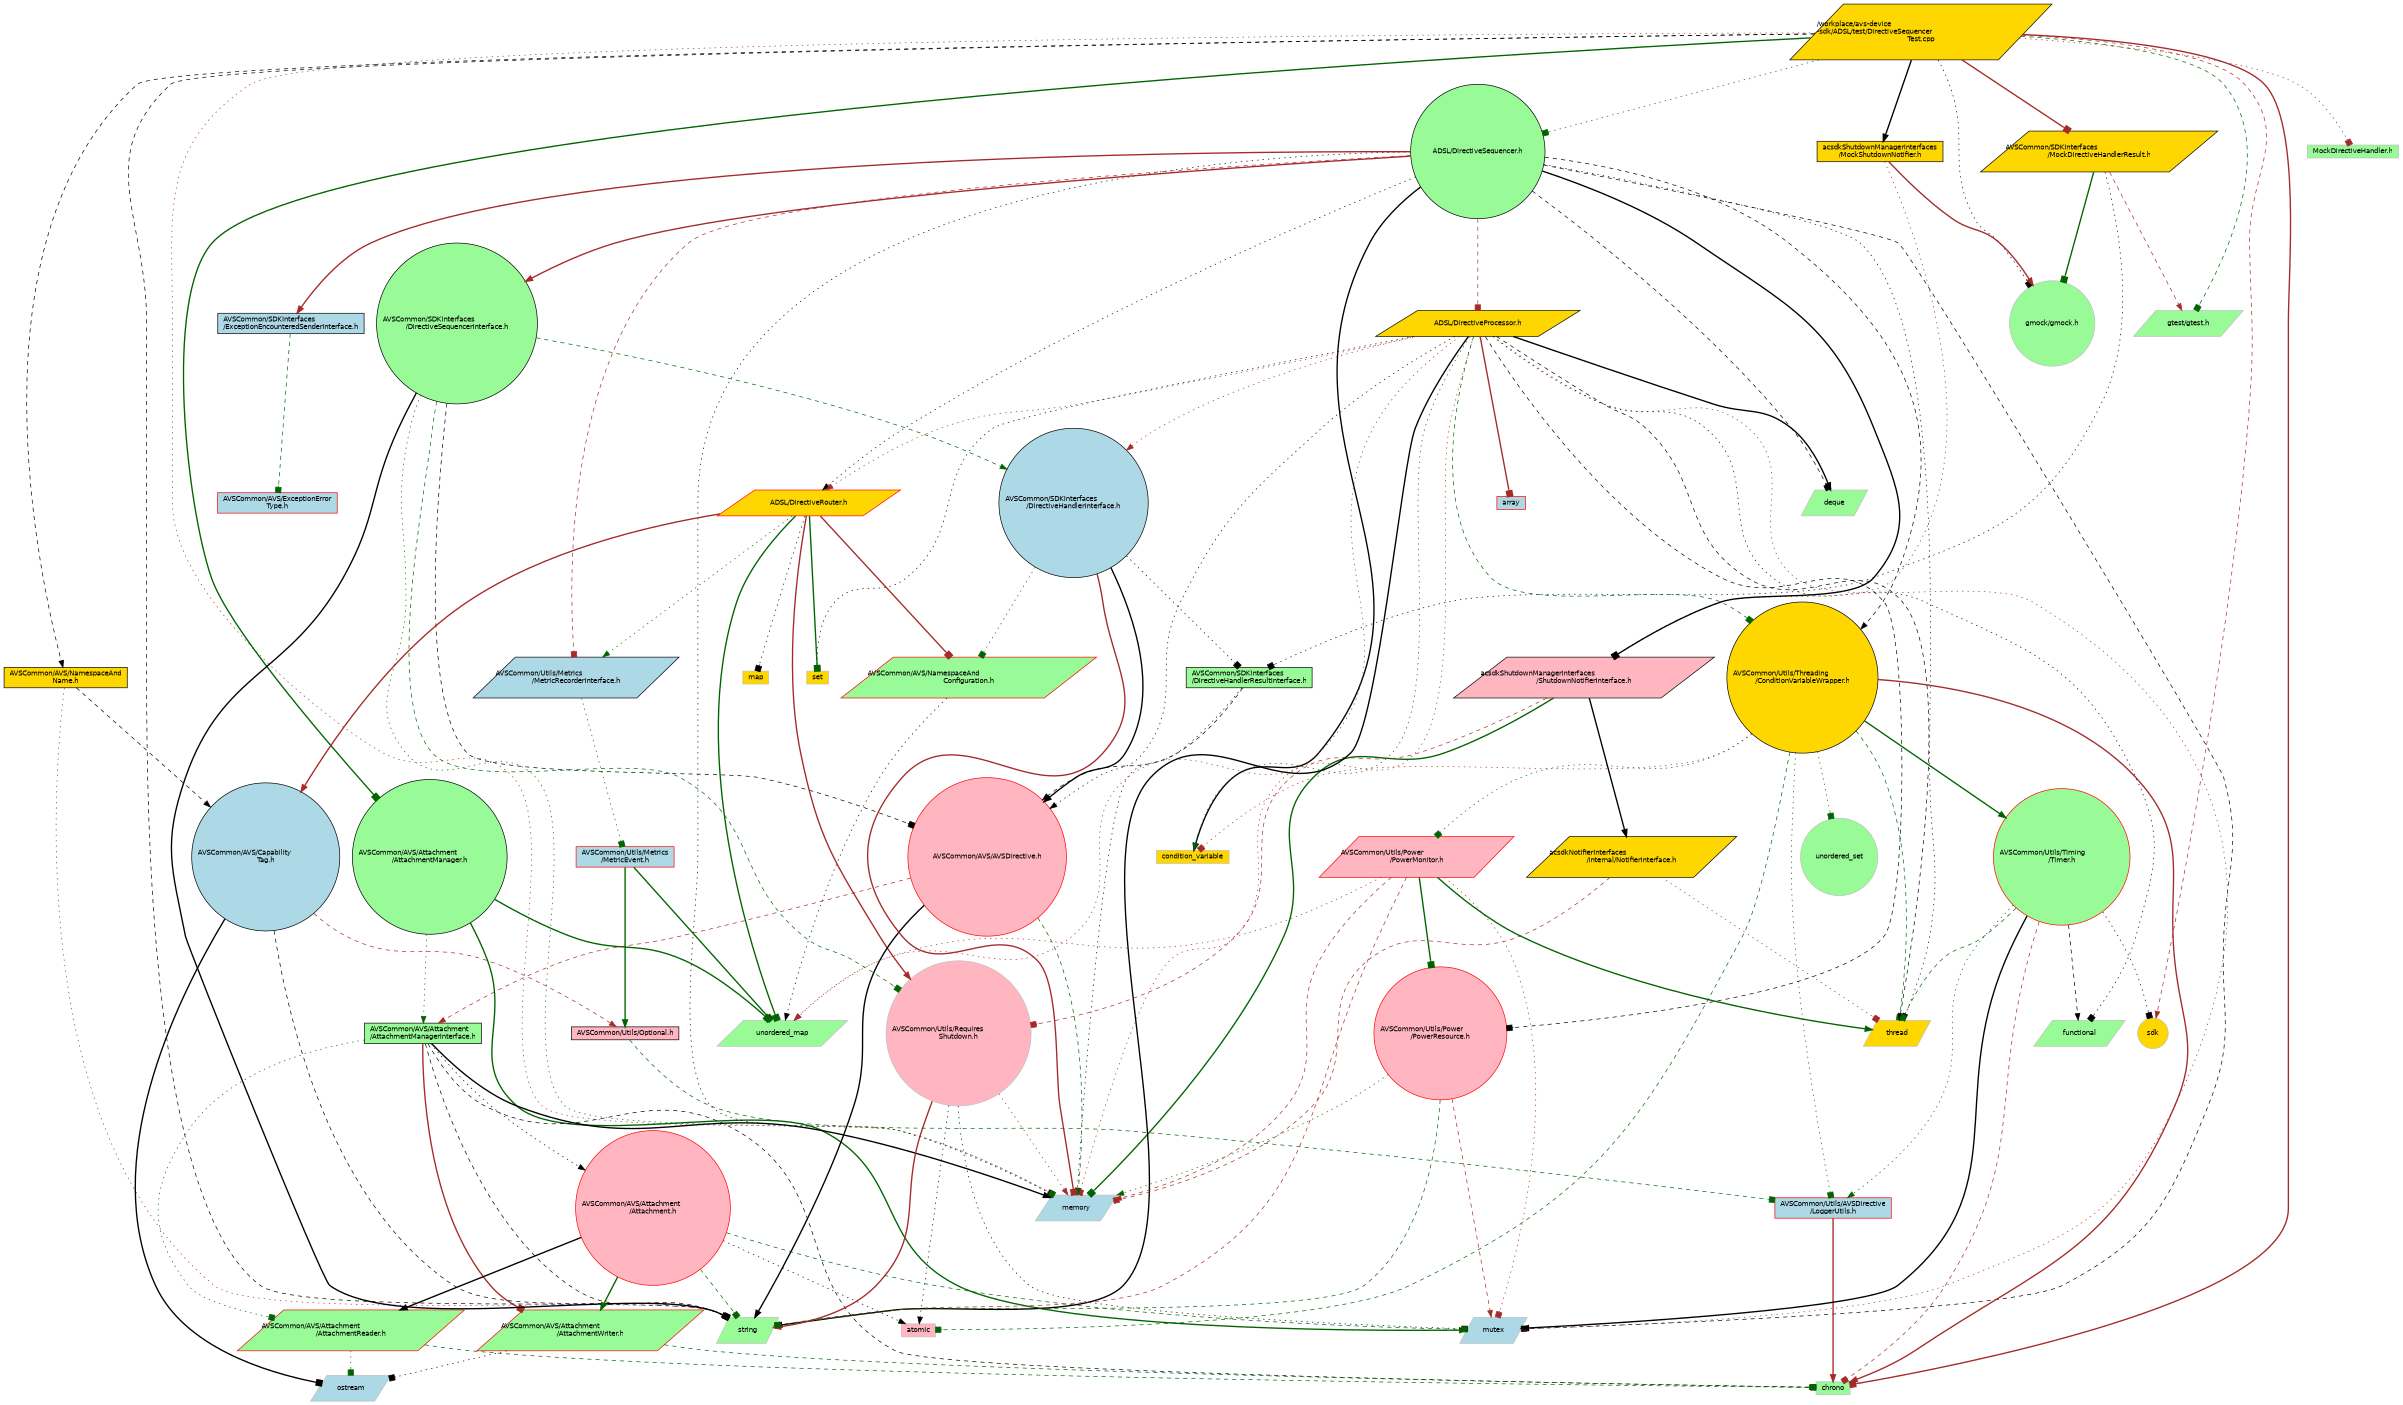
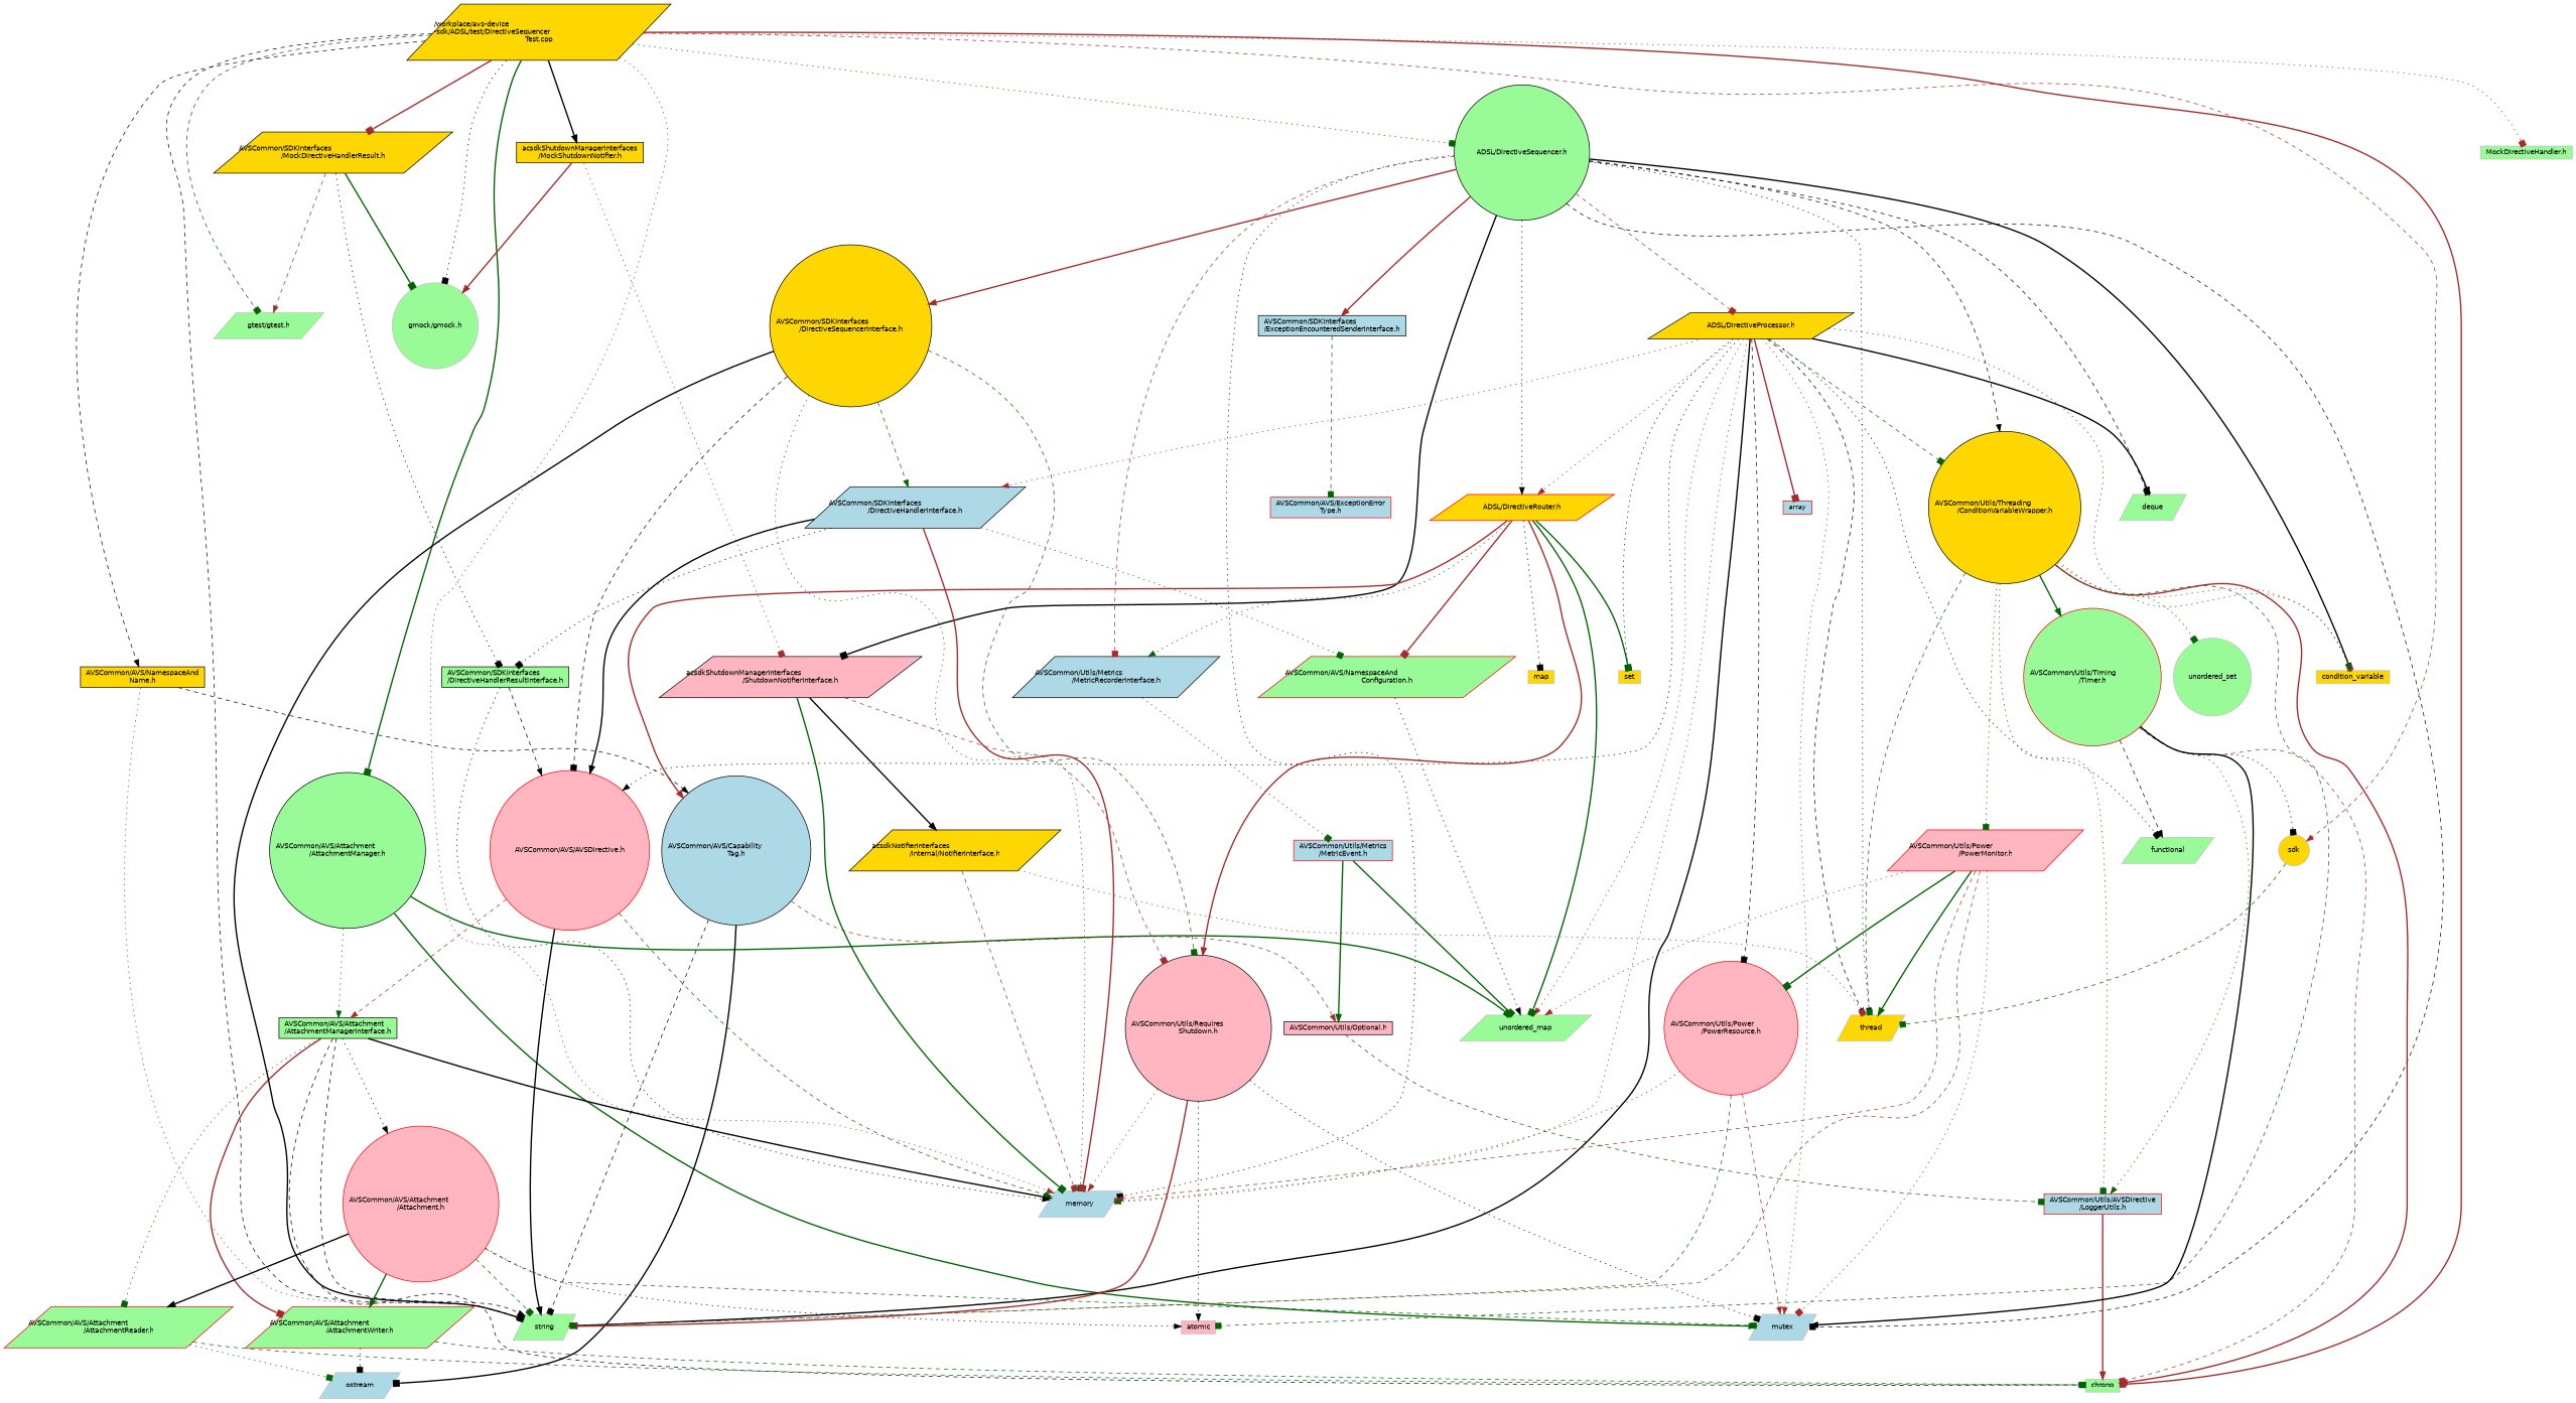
  digraph {
    node [color=black fillcolor=palegreen fontname=Helvetica fontsize=10 shape=parallelogram style=filled]
    edge [arrowhead=box color=black fontname=Helvetica fontsize=10 labelfontname=Helvetica labelfontsize=10 style=dotted]
    n1 [fillcolor=gold fontcolor=black height=0.2 label="/workplace/avs-device\l-sdk/ADSL/test/DirectiveSequencer\lTest.cpp" width=0.4]
    n2 [color=grey75 height=0.2 label=chrono shape=box width=0.4]
    n3 [color=grey75 fillcolor=gold height=0.2 label=sdk shape=circle width=0.4]
    n4 [color=grey75 height=0.2 label=string width=0.4]
    n5 [color=grey75 fillcolor=lightblue height=0.2 label=memory width=0.4]
    n6 [color=grey75 height=0.2 label="gtest/gtest.h" width=0.4]
    n7 [color=grey75 height=0.2 label="gmock/gmock.h" shape=circle width=0.4]
    n8 [fillcolor=gold height=0.2 label="acsdkShutdownManagerInterfaces\l/MockShutdownNotifier.h" shape=box width=0.4]
    n9 [height=0.2 label="AVSCommon/AVS/Attachment\l/AttachmentManager.h" shape=circle width=0.4]
    n10 [fillcolor=gold height=0.2 label="AVSCommon/AVS/NamespaceAnd\lName.h" shape=box width=0.4]
    n11 [fillcolor=gold height=0.2 label="AVSCommon/SDKInterfaces\l/MockDirectiveHandlerResult.h" width=0.4]
    n12 [height=0.2 label="ADSL/DirectiveSequencer.h" shape=circle width=0.4]
    n13 [color=grey75 height=0.2 label="MockDirectiveHandler.h" shape=box width=0.4]
    n14 [fillcolor=lightpink height=0.2 label="acsdkShutdownManagerInterfaces\l/ShutdownNotifierInterface.h" width=0.4]
    n15 [color=grey75 fillcolor=lightblue height=0.2 label=mutex width=0.4]
    n16 [color=grey75 height=0.2 label=unordered_map width=0.4]
    n17 [height=0.2 label="AVSCommon/AVS/Attachment\l/AttachmentManagerInterface.h" shape=box width=0.4]
    n18 [fillcolor=lightblue height=0.2 label="AVSCommon/AVS/Capability\lTag.h" shape=circle width=0.4]
    n19 [height=0.2 label="AVSCommon/SDKInterfaces\l/DirectiveHandlerResultInterface.h" shape=box width=0.4]
    n20 [color=grey75 fillcolor=gold height=0.2 label=condition_variable shape=box width=0.4]
    n21 [color=grey75 height=0.2 label=deque width=0.4]
    n22 [color=grey75 fillcolor=gold height=0.2 label=thread width=0.4]
    n23 [fillcolor=lightblue height=0.2 label="AVSCommon/SDKInterfaces\l/ExceptionEncounteredSenderInterface.h" shape=box width=0.4]
-   n24 [height=0.2 label="AVSCommon/SDKInterfaces\l/DirectiveSequencerInterface.h" shape=circle width=0.4]
+   n24 [fillcolor=gold height=0.2 label="AVSCommon/SDKInterfaces\l/DirectiveSequencerInterface.h" shape=circle width=0.4]
    n25 [fillcolor=lightblue height=0.2 label="AVSCommon/Utils/Metrics\l/MetricRecorderInterface.h" width=0.4]
    n26 [fillcolor=gold height=0.2 label="AVSCommon/Utils/Threading\l/ConditionVariableWrapper.h" shape=circle width=0.4]
    n27 [fillcolor=gold height=0.2 label="ADSL/DirectiveProcessor.h" width=0.4]
    n28 [color=red fillcolor=gold height=0.2 label="ADSL/DirectiveRouter.h" width=0.4]
    n29 [fillcolor=gold height=0.2 label="acsdkNotifierInterfaces\l/internal/NotifierInterface.h" width=0.4]
-   n30 [color=grey75 fillcolor=lightpink height=0.2 label="AVSCommon/Utils/Requires\lShutdown.h" shape=circle width=0.4]
+   n30 [fillcolor=lightpink height=0.2 label="AVSCommon/Utils/Requires\lShutdown.h" shape=circle width=0.4]
    n31 [color=grey75 fillcolor=lightpink height=0.2 label=atomic shape=box width=0.4]
    n32 [color=grey75 height=0.2 label=functional width=0.4]
    n33 [color=red fillcolor=lightpink height=0.2 label="AVSCommon/AVS/Attachment\l/Attachment.h" shape=circle width=0.4]
    n34 [color=red height=0.2 label="AVSCommon/AVS/Attachment\l/AttachmentReader.h" width=0.4]
    n35 [color=red height=0.2 label="AVSCommon/AVS/Attachment\l/AttachmentWriter.h" width=0.4]
    n36 [color=grey75 fillcolor=lightblue height=0.2 label=ostream width=0.4]
    n37 [fillcolor=lightpink height=0.2 label="AVSCommon/Utils/Optional.h" shape=box width=0.4]
    n38 [color=red fillcolor=lightblue height=0.2 label="AVSCommon/Utils/AVSDirective\l/LoggerUtils.h" shape=box width=0.4]
    n39 [color=red fillcolor=lightpink height=0.2 label="AVSCommon/AVS/AVSDirective.h" shape=circle width=0.4]
    n40 [color=red fillcolor=lightblue height=0.2 label="AVSCommon/AVS/ExceptionError\lType.h" shape=box width=0.4]
-   n41 [fillcolor=lightblue height=0.2 label="AVSCommon/SDKInterfaces\l/DirectiveHandlerInterface.h" shape=circle width=0.4]
+   n41 [fillcolor=lightblue height=0.2 label="AVSCommon/SDKInterfaces\l/DirectiveHandlerInterface.h" width=0.4]
    n42 [color=red fillcolor=lightblue height=0.2 label="AVSCommon/Utils/Metrics\l/MetricEvent.h" shape=box width=0.4]
    n43 [color=grey75 height=0.2 label=unordered_set shape=circle width=0.4]
    n44 [color=red fillcolor=lightpink height=0.2 label="AVSCommon/Utils/Power\l/PowerMonitor.h" width=0.4]
    n45 [color=red height=0.2 label="AVSCommon/Utils/Timing\l/Timer.h" shape=circle width=0.4]
    n46 [color=red fillcolor=lightpink height=0.2 label="AVSCommon/Utils/Power\l/PowerResource.h" shape=circle width=0.4]
    n47 [color=red fillcolor=lightblue height=0.2 label=array shape=box width=0.4]
    n48 [color=grey75 fillcolor=gold height=0.2 label=set shape=box width=0.4]
    n49 [color=red height=0.2 label="AVSCommon/AVS/NamespaceAnd\lConfiguration.h" width=0.4]
    n50 [color=grey75 fillcolor=gold height=0.2 label=map shape=box width=0.4]
    n1 -> n2 [color=brown style=bold]
    n1 -> n3 [arrowhead=normal color=brown style=dashed]
    n1 -> n4 [arrowhead=normal style=dashed]
    n1 -> n5 [arrowhead=normal color=brown]
    n1 -> n6 [color=darkgreen style=dashed]
    n1 -> n7
    n1 -> n8 [arrowhead=normal style=bold]
    n1 -> n9 [color=darkgreen style=bold]
    n1 -> n10 [arrowhead=normal style=dashed]
    n1 -> n11 [color=brown style=bold]
    n1 -> n12 [color=darkgreen]
    n1 -> n13 [color=brown]
    n8 -> n7 [arrowhead=normal color=brown style=bold]
    n8 -> n14 [color=brown]
    n9 -> n15 [arrowhead=normal color=darkgreen style=bold]
    n9 -> n16 [color=darkgreen style=bold]
    n9 -> n17 [arrowhead=normal color=darkgreen]
    n10 -> n4 [arrowhead=normal color=brown]
    n10 -> n18 [arrowhead=normal style=dashed]
    n11 -> n6 [arrowhead=normal color=brown style=dashed]
    n11 -> n7 [color=darkgreen style=bold]
    n11 -> n19
    n12 -> n5
    n12 -> n14 [style=bold]
    n12 -> n15 [style=dashed]
    n12 -> n20 [arrowhead=normal style=bold]
    n12 -> n21 [style=dashed]
    n12 -> n22 [arrowhead=normal]
    n12 -> n23 [arrowhead=normal color=brown style=bold]
    n12 -> n24 [arrowhead=normal color=brown style=bold]
    n12 -> n25 [color=brown style=dashed]
    n12 -> n26 [arrowhead=normal style=dashed]
    n12 -> n27 [color=brown style=dashed]
    n12 -> n28 [arrowhead=normal]
    n14 -> n5 [color=darkgreen style=bold]
    n14 -> n29 [arrowhead=normal style=bold]
    n14 -> n30 [color=brown style=dashed]
    n17 -> n2 [style=dashed]
    n17 -> n4 [arrowhead=normal style=dashed]
    n17 -> n5 [arrowhead=normal style=bold]
    n17 -> n33 [arrowhead=normal]
    n17 -> n34 [color=darkgreen]
    n17 -> n35 [color=brown style=bold]
    n18 -> n4 [style=dashed]
    n18 -> n36 [style=bold]
    n18 -> n37 [arrowhead=normal color=brown style=dashed]
    n19 -> n5 [arrowhead=normal]
    n19 -> n39 [arrowhead=normal style=dashed]
    n23 -> n40 [color=darkgreen style=dashed]
    n24 -> n4 [style=bold]
    n24 -> n5 [color=darkgreen]
    n24 -> n30 [color=darkgreen style=dashed]
    n24 -> n39 [style=dashed]
    n24 -> n41 [arrowhead=normal color=darkgreen style=dashed]
    n25 -> n42 [color=darkgreen]
    n26 -> n2 [arrowhead=normal color=brown style=bold]
    n26 -> n20 [color=brown]
    n26 -> n22 [color=darkgreen style=dashed]
    n26 -> n31 [color=darkgreen style=dashed]
    n26 -> n38 [color=darkgreen]
    n26 -> n43 [color=darkgreen]
    n26 -> n44 [color=darkgreen]
    n26 -> n45 [arrowhead=normal color=darkgreen style=bold]
    n27 -> n4 [arrowhead=normal style=bold]
    n27 -> n5 [color=brown]
    n27 -> n15 [arrowhead=normal color=brown]
    n27 -> n16 [arrowhead=normal color=brown]
    n27 -> n20 [arrowhead=normal color=darkgreen]
    n27 -> n21 [arrowhead=normal style=bold]
    n27 -> n22 [arrowhead=normal style=dashed]
    n27 -> n26 [color=darkgreen style=dashed]
    n27 -> n28 [arrowhead=normal color=brown]
    n27 -> n32
    n27 -> n39 [arrowhead=normal]
    n27 -> n41 [arrowhead=normal color=brown]
    n27 -> n46 [style=dashed]
    n27 -> n47 [color=brown style=bold]
    n27 -> n48
    n28 -> n16 [color=darkgreen style=bold]
    n28 -> n18 [arrowhead=normal color=brown style=bold]
    n28 -> n25 [arrowhead=normal color=darkgreen]
    n28 -> n30 [arrowhead=normal color=brown style=bold]
    n28 -> n48 [color=darkgreen style=bold]
    n28 -> n49 [color=brown style=bold]
    n28 -> n50
    n29 -> n5 [color=brown style=dashed]
    n29 -> n22 [color=brown]
    n30 -> n4 [arrowhead=normal color=brown style=bold]
    n30 -> n5 [arrowhead=normal color=brown]
    n30 -> n15
    n30 -> n31 [arrowhead=normal]
    n33 -> n4 [color=darkgreen style=dashed]
    n33 -> n15 [color=darkgreen style=dashed]
    n33 -> n31 [arrowhead=normal]
    n33 -> n34 [arrowhead=normal style=bold]
    n33 -> n35 [arrowhead=normal color=darkgreen style=bold]
    n34 -> n2 [color=darkgreen style=dashed]
    n34 -> n36 [color=darkgreen]
    n35 -> n2 [arrowhead=normal color=darkgreen style=dashed]
    n35 -> n36
    n37 -> n38 [color=darkgreen style=dashed]
    n38 -> n2 [arrowhead=normal color=brown style=bold]
    n39 -> n4 [arrowhead=normal style=bold]
    n39 -> n5 [arrowhead=normal color=darkgreen style=dashed]
    n39 -> n17 [arrowhead=normal color=brown style=dashed]
    n41 -> n5 [color=brown style=bold]
    n41 -> n19
    n41 -> n39 [arrowhead=normal style=bold]
    n41 -> n49 [color=darkgreen]
    n42 -> n16 [color=darkgreen style=bold]
    n42 -> n37 [arrowhead=normal color=darkgreen style=bold]
    n44 -> n4 [color=brown style=dashed]
    n44 -> n5 [arrowhead=normal color=brown style=dashed]
    n44 -> n15 [color=brown]
    n44 -> n16 [arrowhead=normal color=brown]
    n44 -> n22 [arrowhead=normal color=darkgreen style=bold]
    n44 -> n46 [color=darkgreen style=bold]
    n45 -> n2 [color=brown style=dashed]
    n45 -> n3
    n45 -> n15 [arrowhead=normal style=bold]
-   n45 -> n22 [color=darkgreen style=dashed]
+   n3 -> n22 [color=darkgreen style=dashed]
    n45 -> n32 [arrowhead=normal style=dashed]
    n45 -> n38 [arrowhead=normal color=darkgreen]
    n46 -> n4 [color=darkgreen style=dashed]
    n46 -> n5 [arrowhead=normal color=darkgreen]
    n46 -> n15 [arrowhead=normal color=brown style=dashed]
    n49 -> n16 [arrowhead=normal]
  }
